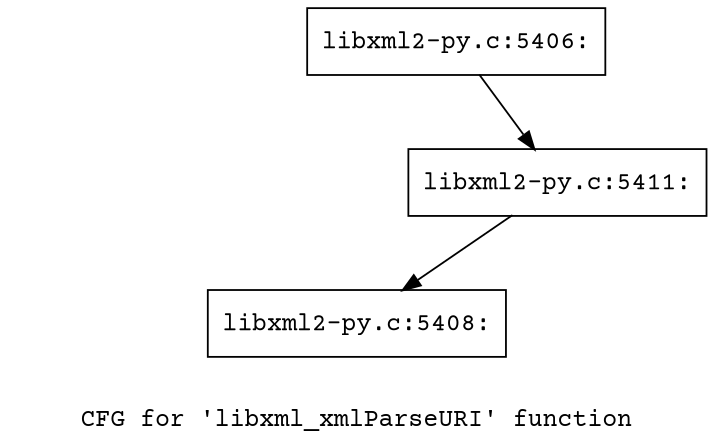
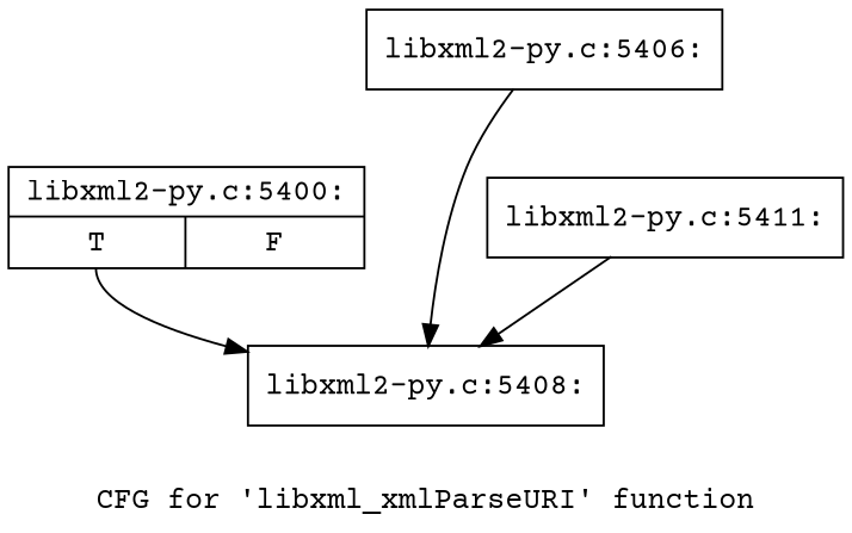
  digraph {
    fontname="Courier Prime"
    label="CFG for 'libxml_xmlParseURI' function"
    node [fontname="Courier Prime" shape=record]
    edge [fontname="Courier Prime"]
+   n1 [label="{libxml2-py.c:5400:|{<s0>T|<s1>F}}"]
    n2 [label="{libxml2-py.c:5408:}"]
    n3 [label="{libxml2-py.c:5406:}"]
    n4 [label="{libxml2-py.c:5411:}"]
-   n3 -> n4
+   n1 -> n2 [tailport=s0]
+   n3 -> n2
    n4 -> n2
  }
